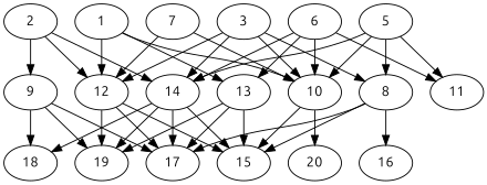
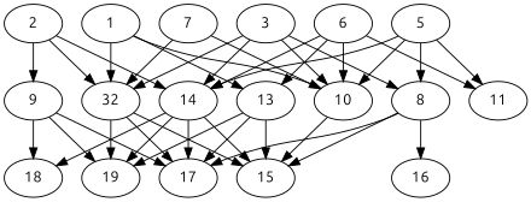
  digraph {
    fontname=Ubuntu
    node [alpha=0.07 fontname=Ubuntu]
    edge [fontname=Ubuntu]
    1 [alpha=0.05 expect_size=9544704]
    10 [alpha=0.10 expect_size=23941120]
-   12 [alpha=0.12 expect_size=31696896]
+   12 [alpha=0.12 expect_size=31696896 label=32]
    13 [alpha=0.20 expect_size=22263808]
    15 [expect_size=18668544]
-   20 [alpha=0.18 expect_size=8901632]
    17 [alpha=0.09 expect_size=18868224]
    19 [alpha=0.09 expect_size=20481024]
    2 [alpha=0.16 expect_size=25451520]
    9 [alpha=0.15 expect_size=6018048]
    14 [alpha=0.00 expect_size=26713088]
    18 [alpha=0.16 expect_size=35584000]
    3 [alpha=0.02 expect_size=36603904]
    8 [alpha=0.14 expect_size=38743040]
    16 [expect_size=32677888]
    5 [alpha=0.06 expect_size=9177088]
    11 [alpha=0.02 expect_size=19428352]
    6 [alpha=0.14 expect_size=10074112]
    7 [expect_size=39501824]
    1 -> 10
    1 -> 12
    1 -> 13
    10 -> 15
-   10 -> 20
    12 -> 15
    12 -> 17
    12 -> 19
    13 -> 15
    13 -> 17
    13 -> 19
    2 -> 12
    2 -> 9
    2 -> 14
    9 -> 17
    9 -> 19
    9 -> 18
    14 -> 15
    14 -> 17
    14 -> 19
    14 -> 18
    3 -> 10
    3 -> 12
    3 -> 14
    3 -> 8
    8 -> 15
    8 -> 17
    8 -> 16
    5 -> 10
    5 -> 14
    5 -> 8
    5 -> 11
    6 -> 10
    6 -> 13
    6 -> 14
    6 -> 11
    7 -> 10
    7 -> 12
  }
